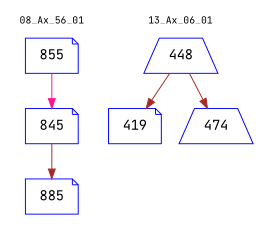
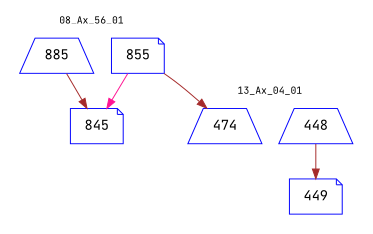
  digraph {
    fontname="JetBrains Mono"
    node [color=blue fontname="JetBrains Mono" shape=note]
    edge [color=brown fontname="JetBrains Mono"]
    n1 [label=855]
    n2 [label=845]
-   n3 [label=885]
-   n4 [label=419]
+   n3 [label=885 shape=trapezium]
+   n4 [label=449]
    n5 [label=448 shape=trapezium]
    n6 [label=474 shape=trapezium]
    subgraph cluster_1 {
      color=white
      fontsize=10
      label="08_Ax_56_01"
      n1
      n2
      n3
    }
    subgraph cluster_2 {
      color=white
      fontsize=10
-     label="13_Ax_06_01"
+     label="13_Ax_04_01"
      n4
      n5
      n6
    }
    n1 -> n2 [color=deeppink]
-   n2 -> n3
+   n3 -> n2
    n5 -> n4
-   n5 -> n6
+   n1 -> n6
  }
